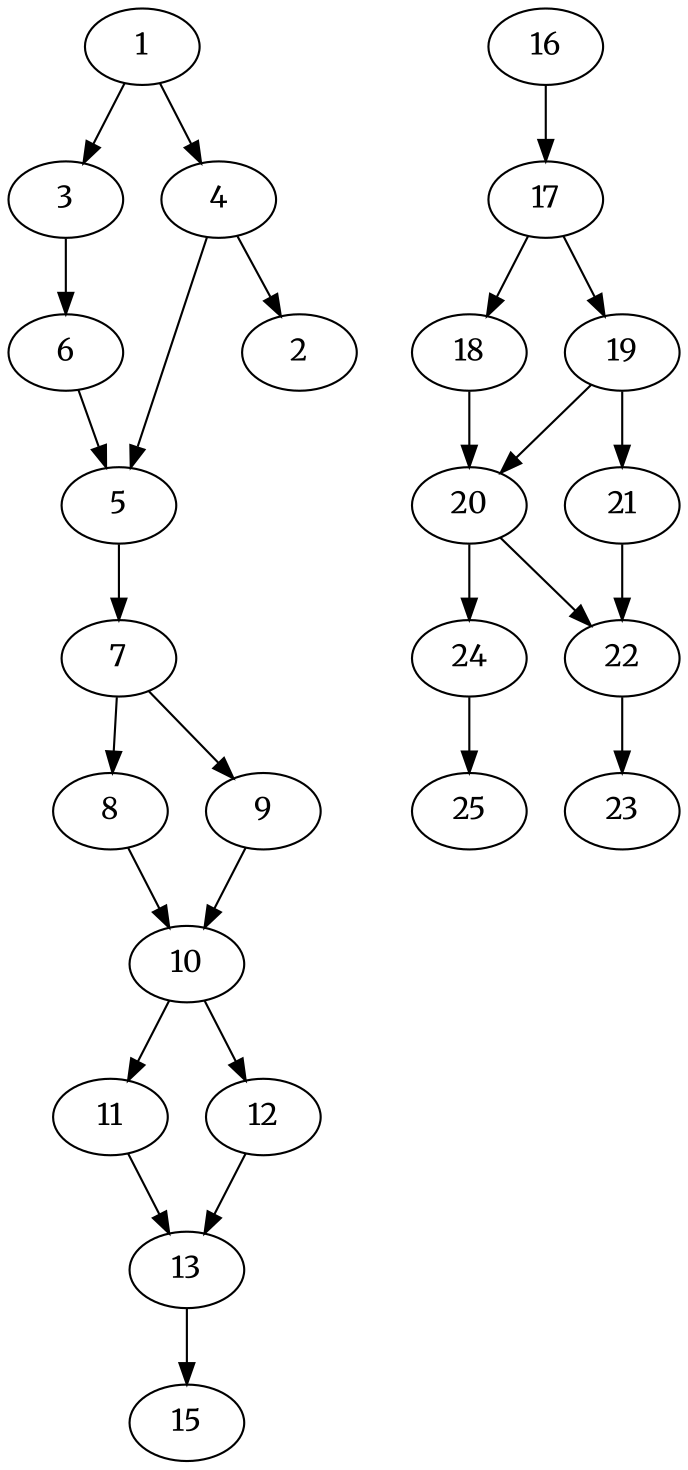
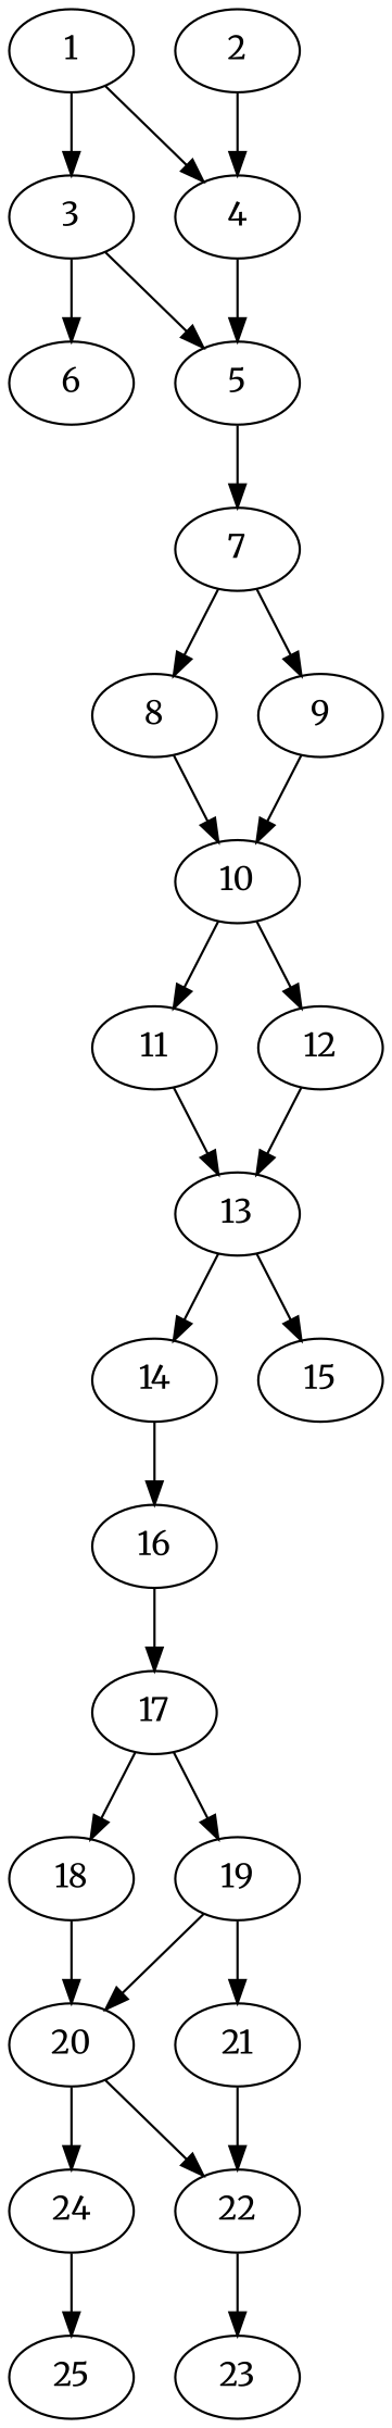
  digraph {
    fontname=Merriweather
    node [alpha=0.18 fontname=Merriweather]
    edge [fontname=Merriweather]
    1 [alpha=0.02 expect_size=6044672]
    3 [alpha=0.13 expect_size=47552512]
    4 [expect_size=9701376]
    5 [alpha=0.17 expect_size=39431168]
    6 [alpha=0.13 expect_size=38968320]
    7 [alpha=0.14 expect_size=43248640]
    2 [alpha=0.02 expect_size=51501056]
    8 [alpha=0.09 expect_size=31108096]
    9 [alpha=0.04 expect_size=39656448]
    10 [alpha=0.03 expect_size=16965632]
    11 [alpha=0.11 expect_size=39150592]
    12 [alpha=0.01 expect_size=43096064]
    13 [alpha=0.14 expect_size=47191040]
+   14 [alpha=0.06 expect_size=30091264]
    15 [alpha=0.19 expect_size=25062400]
    16 [alpha=0.08 expect_size=18094080]
    17 [alpha=0.11 expect_size=49800192]
    18 [alpha=0.15 expect_size=36731904]
    19 [alpha=0.04 expect_size=9906176]
    20 [expect_size=18364416]
    21 [alpha=0.12 expect_size=25606144]
    22 [alpha=0.05 expect_size=51903488]
    24 [alpha=0.10 expect_size=41566208]
    23 [alpha=0.17 expect_size=8010752]
    25 [expect_size=9706496]
    1 -> 3
    1 -> 4
-   6 -> 5
+   3 -> 5
    3 -> 6
    4 -> 5
    5 -> 7
    7 -> 8
    7 -> 9
-   4 -> 2
+   2 -> 4
    8 -> 10
    9 -> 10
    10 -> 11
    10 -> 12
    11 -> 13
    12 -> 13
+   13 -> 14
    13 -> 15
+   14 -> 16
    16 -> 17
    17 -> 18
    17 -> 19
    18 -> 20
    19 -> 20
    19 -> 21
    20 -> 22
    20 -> 24
    21 -> 22
    22 -> 23
    24 -> 25
  }
